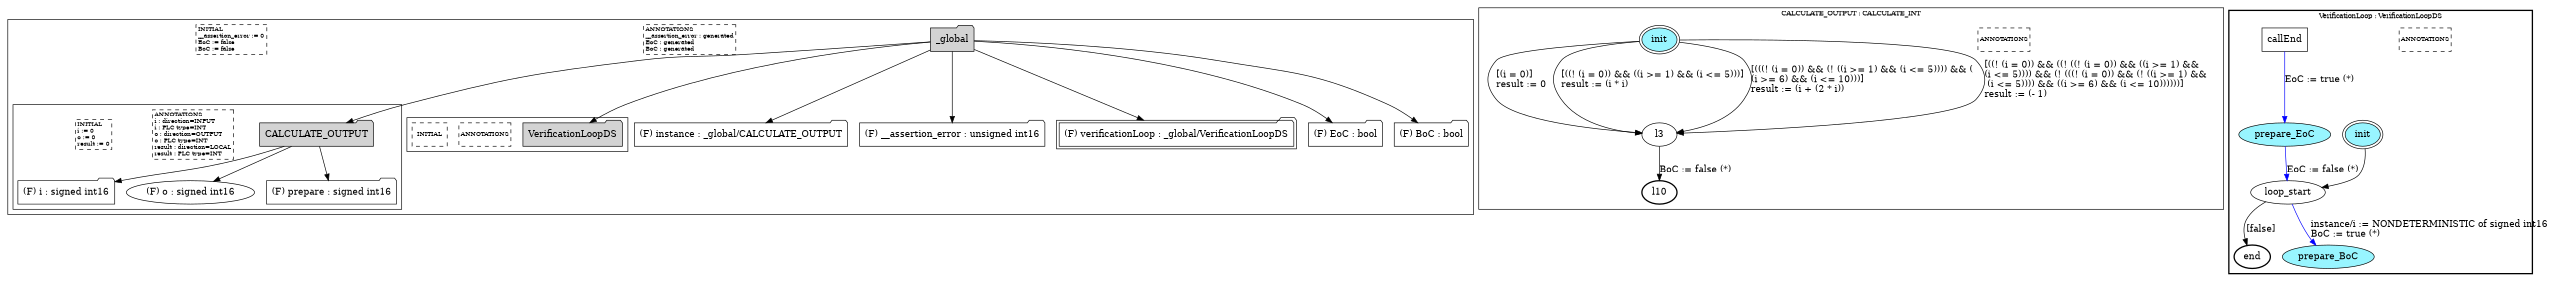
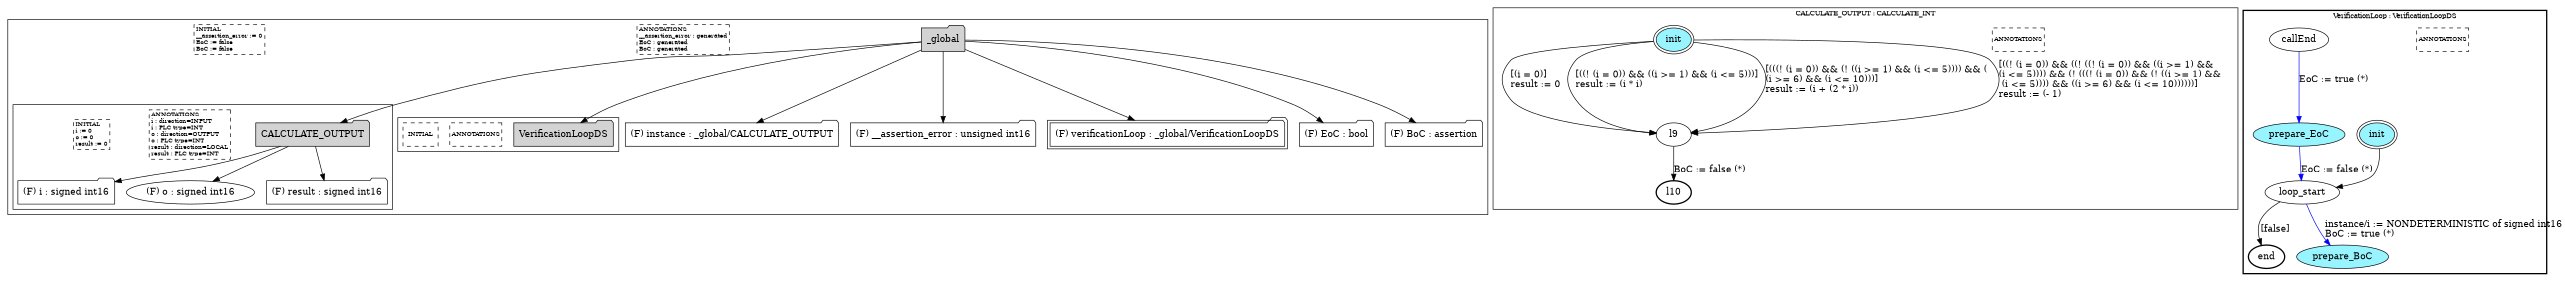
  digraph {
    node [shape=folder style=filled fillcolor=white]
    n1 [label=CALCULATE_OUTPUT fillcolor=""]
    n2 [label="(F) i : signed int16"]
    n3 [label="(F) o : signed int16" shape=ellipse]
-   n4 [label="(F) prepare : signed int16"]
+   n4 [label="(F) result : signed int16"]
    n5 [fontsize=9 label="ANNOTATIONS\li : direction=INPUT\li : PLC type=INT\lo : direction=OUTPUT\lo : PLC type=INT\lresult : direction=LOCAL\lresult : PLC type=INT\l" margin="0.04,0.04" shape=rectangle style=dashed]
    n6 [fillcolor=lightyellow fontsize=9 label="INITIAL\li := 0\lo := 0\lresult := 0\l" margin="0.04,0.04" shape=rectangle style=dashed]
    n7 [label=VerificationLoopDS fillcolor=""]
    n8 [fontsize=9 label=ANNOTATIONS margin="0.04,0.04" shape=rectangle style=dashed]
    n9 [fillcolor=lightyellow fontsize=9 label=INITIAL margin="0.04,0.04" shape=rectangle style=dashed]
    n10 [label=_global fillcolor=""]
    n11 [label="(F) instance : _global/CALCULATE_OUTPUT"]
    n12 [label="(F) __assertion_error : unsigned int16"]
    n13 [label="(F) verificationLoop : _global/VerificationLoopDS" peripheries=2]
    n14 [label="(F) EoC : bool"]
-   n15 [label="(F) BoC : bool"]
+   n15 [label="(F) BoC : assertion"]
    n16 [fontsize=9 label="ANNOTATIONS\l__assertion_error : generated\lEoC : generated\lBoC : generated\l" margin="0.04,0.04" shape=rectangle style=dashed]
    n17 [fillcolor=lightyellow fontsize=9 label="INITIAL\l__assertion_error := 0\lEoC := false\lBoC := false\l" margin="0.04,0.04" shape=rectangle style=dashed]
    n18 [fontsize=9 label=ANNOTATIONS margin="0.04,0.04" shape=rectangle style=dashed]
    n19 [color=black fillcolor=cadetblue1 label=init peripheries=2 shape=ellipse]
-   n20 [color=black label=l3 shape=ellipse]
+   n20 [color=black label=l9 shape=ellipse]
    n21 [color=black label=l10 shape=ellipse style=bold]
    n22 [fontsize=9 label=ANNOTATIONS margin="0.04,0.04" shape=rectangle style=dashed]
    n23 [color=black fillcolor=cadetblue1 label=init peripheries=2 shape=ellipse]
    n24 [color=black label=loop_start shape=ellipse]
    n25 [color=black fillcolor=cadetblue1 label=end shape=ellipse style=bold]
    n26 [color=black fillcolor=cadetblue1 label=prepare_BoC shape=ellipse]
-   n27 [color=black label=callEnd shape=box]
+   n27 [color=black label=callEnd shape=ellipse]
    n28 [color=black fillcolor=cadetblue1 label=prepare_EoC shape=ellipse]
    subgraph cluster_1 {
      n10
      n11
      n12
      n13
      n14
      n15
      n16
      n17
      subgraph cluster_2 {
        n1
        n2
        n3
        n4
        n5
        n6
      }
      subgraph cluster_3 {
        n7
        n8
        n9
      }
    }
    subgraph cluster_4 {
      color=black
      fontsize=10
      label="VerificationLoop : VerificationLoopDS"
      ranksep=0.4
      style=bold
      n22
      n23
      n24
      n25
      n26
      n27
      n28
    }
    subgraph cluster_5 {
      color=black
      fontsize=10
      label="CALCULATE_OUTPUT : CALCULATE_INT"
      ranksep=0.4
      n18
      n19
      n20
      n21
    }
    n1 -> n2
    n1 -> n3
    n1 -> n4
    n10 -> n1
    n10 -> n7
    n10 -> n11
    n10 -> n12
    n10 -> n13
    n10 -> n14
    n10 -> n15
    n19 -> n20 [color=black label="[(i = 0)]\lresult := 0\l"]
    n19 -> n20 [color=black label="[((! (i = 0)) && ((i >= 1) && (i <= 5)))]\lresult := (i * i)\l"]
    n19 -> n20 [color=black label="[(((! (i = 0)) && (! ((i >= 1) && (i <= 5)))) && (\l(i >= 6) && (i <= 10)))]\lresult := (i + (2 * i))\l"]
    n19 -> n20 [color=black label="[((! (i = 0)) && ((! ((! (i = 0)) && ((i >= 1) && \l(i <= 5)))) && (! (((! (i = 0)) && (! ((i >= 1) &&\l (i <= 5)))) && ((i >= 6) && (i <= 10))))))]\lresult := (- 1)\l"]
    n20 -> n21 [color=black label="BoC := false (*)"]
    n23 -> n24 [color=black]
    n24 -> n25 [color=black label="[false]"]
    n24 -> n26 [color=blue label="instance/i := NONDETERMINISTIC of signed int16\lBoC := true (*)\l"]
    n27 -> n28 [color=blue label="EoC := true (*)"]
    n28 -> n24 [color=blue label="EoC := false (*)"]
  }
